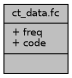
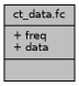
  digraph {
-   n1 [color=black fillcolor=grey75 fontcolor=black fontname=Helvetica fontsize=10 height=0.2 label="{ct_data.fc\n|+ freq\l+ code\l|}" shape=record style=filled width=0.4]
+   n1 [color=black fillcolor=grey75 fontcolor=black fontname=Helvetica fontsize=10 height=0.2 label="{ct_data.fc\n|+ freq\l+ data\l|}" shape=record style=filled width=0.4]
  }
